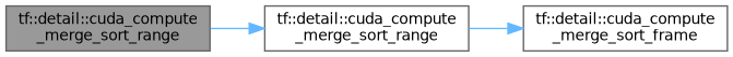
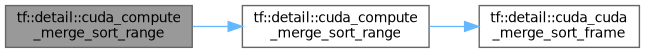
  digraph {
    rankdir=LR
    node [color=grey40 fillcolor=white fontname=Helvetica fontsize=10 shape=box style=filled]
    edge [color=steelblue1 fontname=Helvetica fontsize=10 labelfontname=Helvetica labelfontsize=10 style=solid]
    n1 [color=gray40 fillcolor=grey60 fontcolor=black height=0.2 label="tf::detail::cuda_compute\l_merge_sort_range" width=0.4]
    n2 [height=0.2 label="tf::detail::cuda_compute\l_merge_sort_range" width=0.4]
-   n3 [height=0.2 label="tf::detail::cuda_compute\l_merge_sort_frame" width=0.4]
+   n3 [height=0.2 label="tf::detail::cuda_cuda\l_merge_sort_frame" width=0.4]
    n1 -> n2
    n2 -> n3
  }
